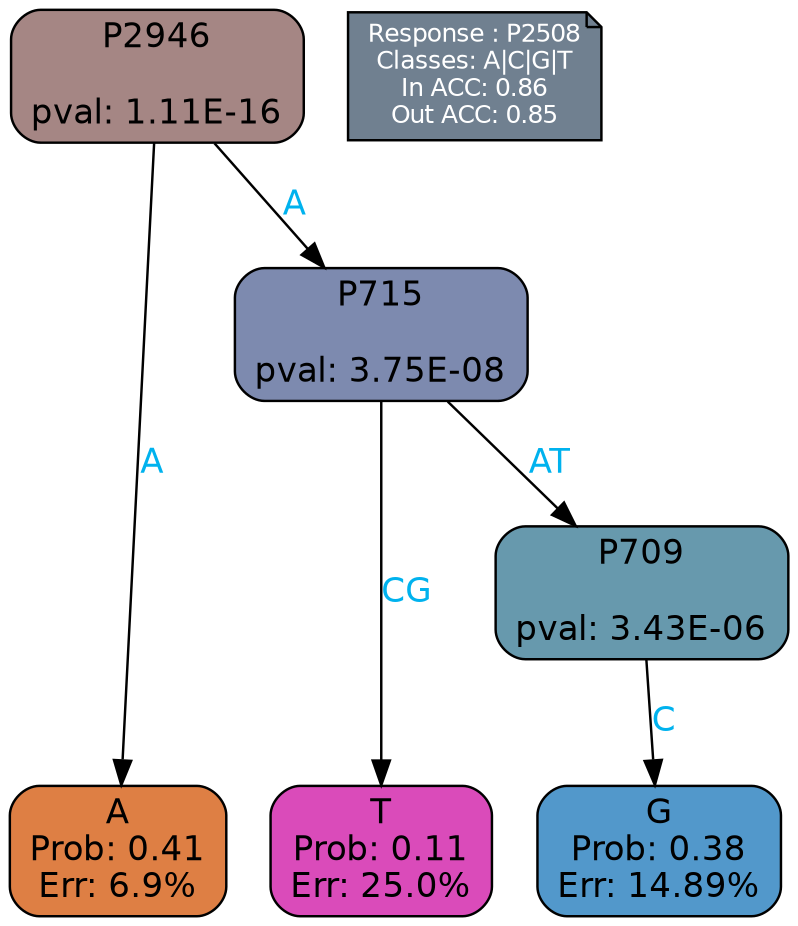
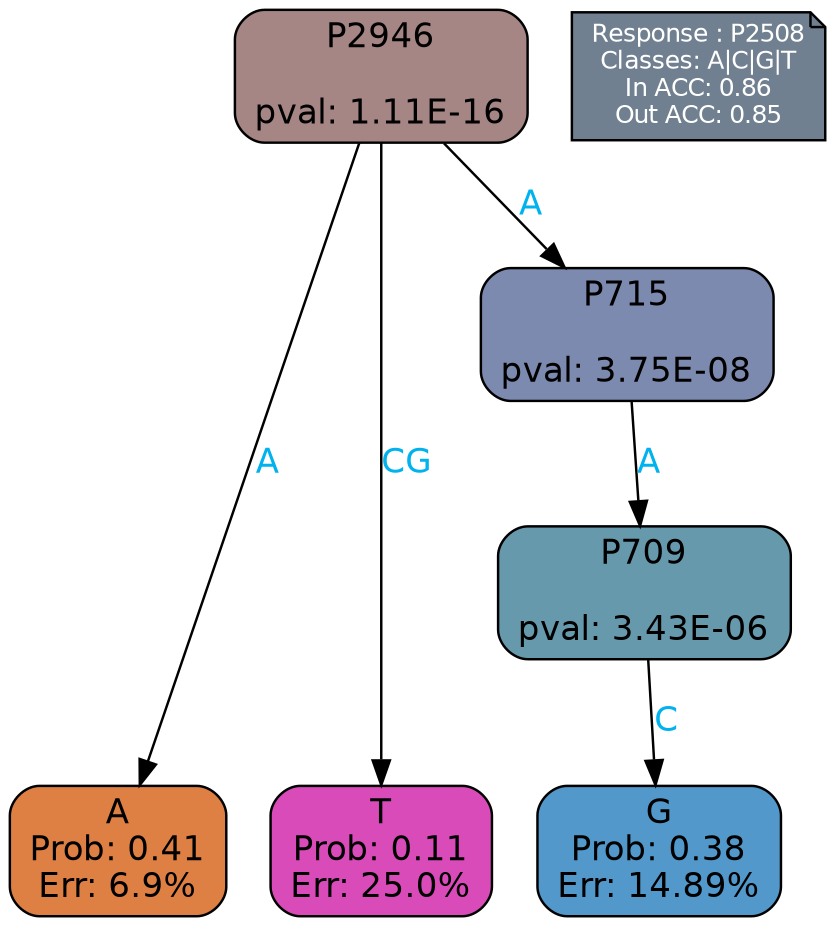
  digraph {
    ranksep=equally
    splines=polylines
    node [color=black fontname=helvetica shape=box style="filled, rounded"]
    edge [fontcolor=deepskyblue2 fontname=helvetica]
    n1 [fillcolor="#de7f44" label="A\nProb: 0.41\nErr: 6.9%"]
    n2 [fillcolor="#5298cb" label="G\nProb: 0.38\nErr: 14.89%"]
    n3 [fillcolor="#da4bba" label="T\nProb: 0.11\nErr: 25.0%"]
    n4 [align=left fillcolor=slategray fontcolor=white fontsize=10 label="Response : P2508\nClasses: A|C|G|T\nIn ACC: 0.86\nOut ACC: 0.85\n" shape=note style=filled]
    n5 [fillcolor="#a58684" label="P2946\n\npval: 1.11E-16"]
    n6 [fillcolor="#7d8aaf" label="P715\n\npval: 3.75E-08"]
    n7 [fillcolor="#6799ad" label="P709\n\npval: 3.43E-06"]
    subgraph sub_1 {
      rank=same
      n1
      n2
      n3
    }
    subgraph sub_2 {
      rank=same
      n4
      n5
    }
    n5 -> n1 [label=A]
    n5 -> n6 [label=A]
-   n6 -> n3 [label=CG]
-   n6 -> n7 [label=AT]
+   n5 -> n3 [label=CG]
+   n6 -> n7 [label=A]
    n7 -> n2 [label=C]
  }
